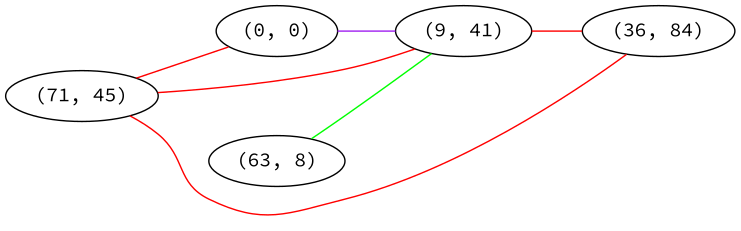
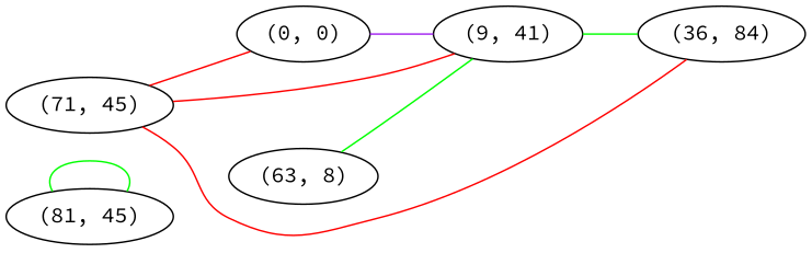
  graph {
    fontname="Source Code Pro"
    rankdir=LR
    node [fontname="Source Code Pro"]
    edge [color=green fontname="Source Code Pro" weight=1]
+   "(81, 45)"
    "(0, 0)"
    "(9, 41)"
    "(36, 84)"
    "(63, 8)"
    "(71, 45)"
+   "(81, 45)" -- "(81, 45)" [weight=2]
    "(0, 0)" -- "(9, 41)" [color=purple weight=4]
-   "(9, 41)" -- "(36, 84)" [color=red weight=2]
+   "(9, 41)" -- "(36, 84)" [weight=2]
    "(63, 8)" -- "(9, 41)"
    "(71, 45)" -- "(0, 0)" [color=red]
    "(71, 45)" -- "(9, 41)" [color=red]
    "(71, 45)" -- "(36, 84)" [color=red]
  }
